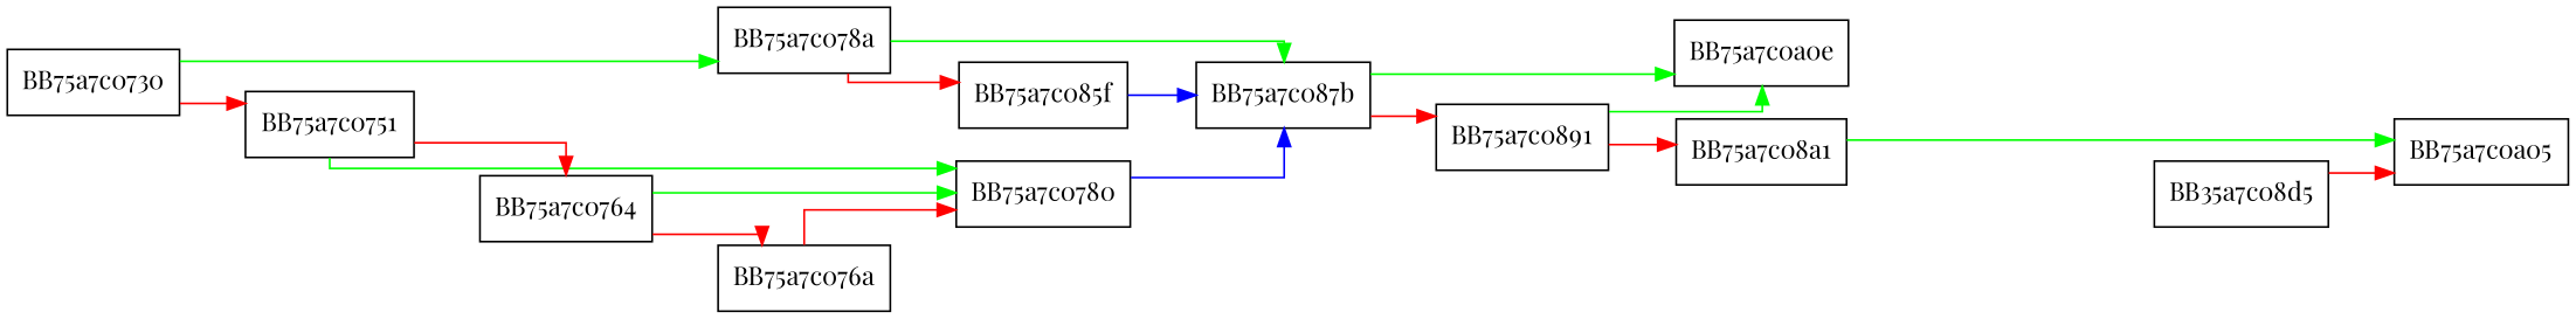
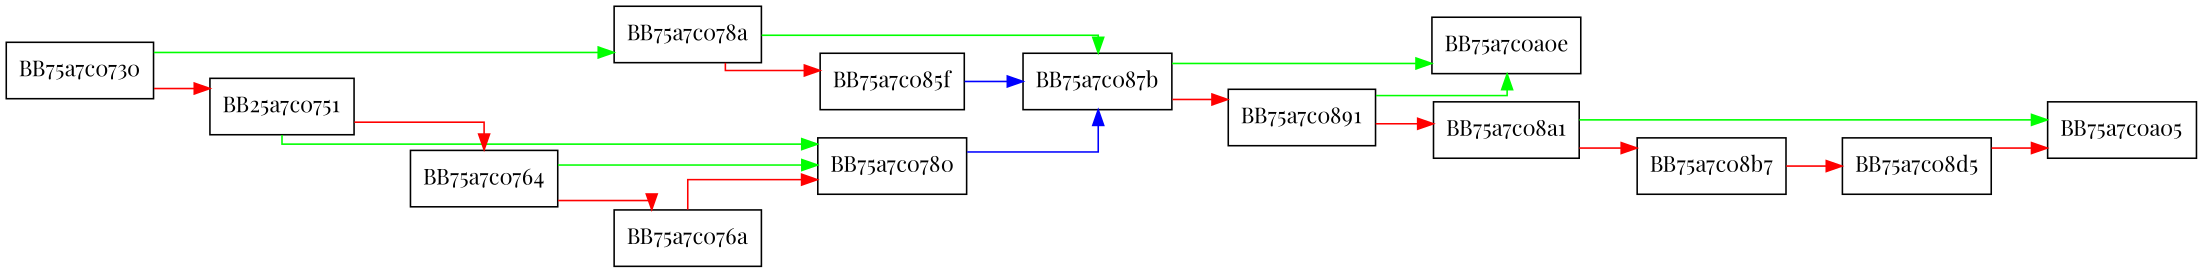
  digraph {
    fontname="Playfair Display"
    rankdir=LR
    splines=ortho
    node [fontname="Playfair Display" shape=box]
    edge [color=red fontname="Playfair Display"]
    BB75a7c0730
    BB75a7c078a
-   BB75a7c0751
+   BB75a7c0751 [label=BB25a7c0751]
    BB75a7c087b
    BB75a7c085f
    BB75a7c0780
    BB75a7c0764
    BB75a7c0a0e
    BB75a7c0891
    BB75a7c076a
    BB75a7c08a1
    BB75a7c0a05
-   BB75a7c08d5 [label=BB35a7c08d5]
+   BB75a7c08b7
+   BB75a7c08d5
    BB75a7c0730 -> BB75a7c078a [color=green]
    BB75a7c0730 -> BB75a7c0751
    BB75a7c078a -> BB75a7c087b [color=green]
    BB75a7c078a -> BB75a7c085f
    BB75a7c0751 -> BB75a7c0780 [color=green]
    BB75a7c0751 -> BB75a7c0764
    BB75a7c087b -> BB75a7c0a0e [color=green]
    BB75a7c087b -> BB75a7c0891
    BB75a7c085f -> BB75a7c087b [color=blue]
    BB75a7c0780 -> BB75a7c087b [color=blue]
    BB75a7c0764 -> BB75a7c0780 [color=green]
    BB75a7c0764 -> BB75a7c076a
    BB75a7c0891 -> BB75a7c0a0e [color=green]
    BB75a7c0891 -> BB75a7c08a1
    BB75a7c076a -> BB75a7c0780
    BB75a7c08a1 -> BB75a7c0a05 [color=green]
+   BB75a7c08a1 -> BB75a7c08b7
+   BB75a7c08b7 -> BB75a7c08d5
    BB75a7c08d5 -> BB75a7c0a05
  }
